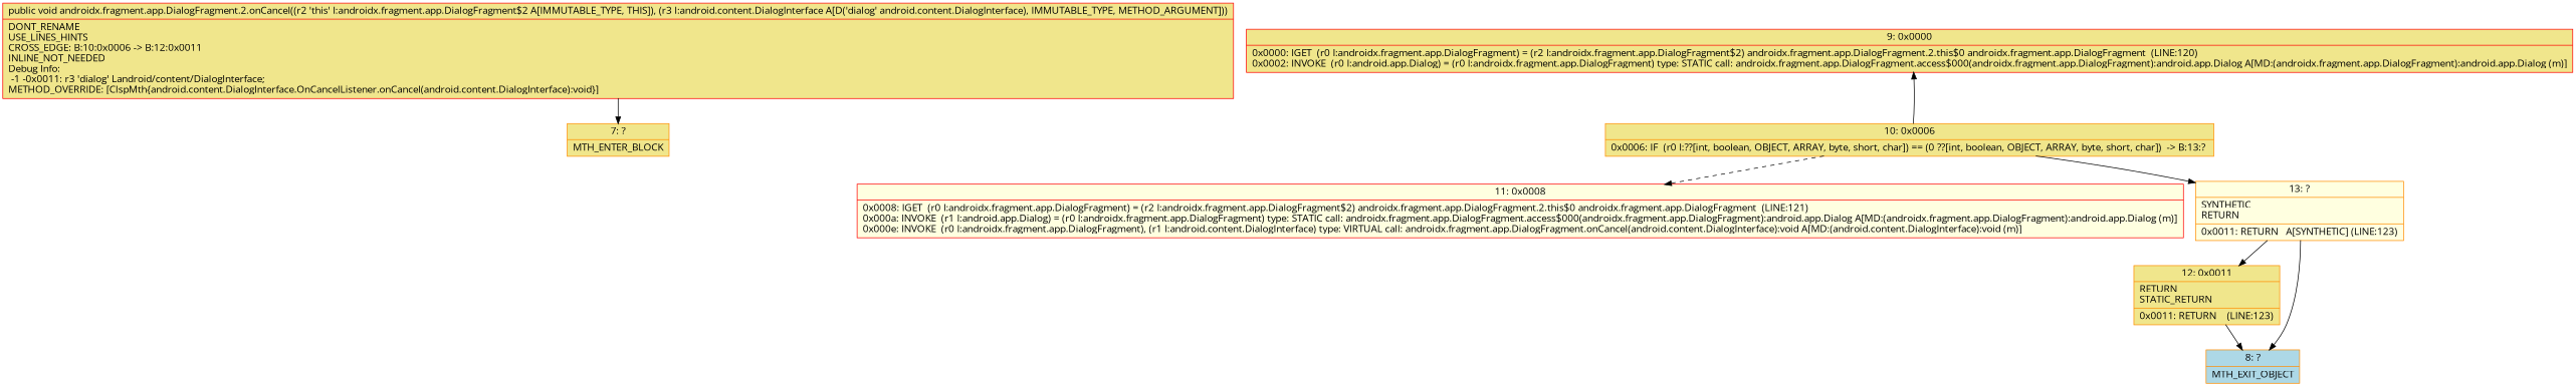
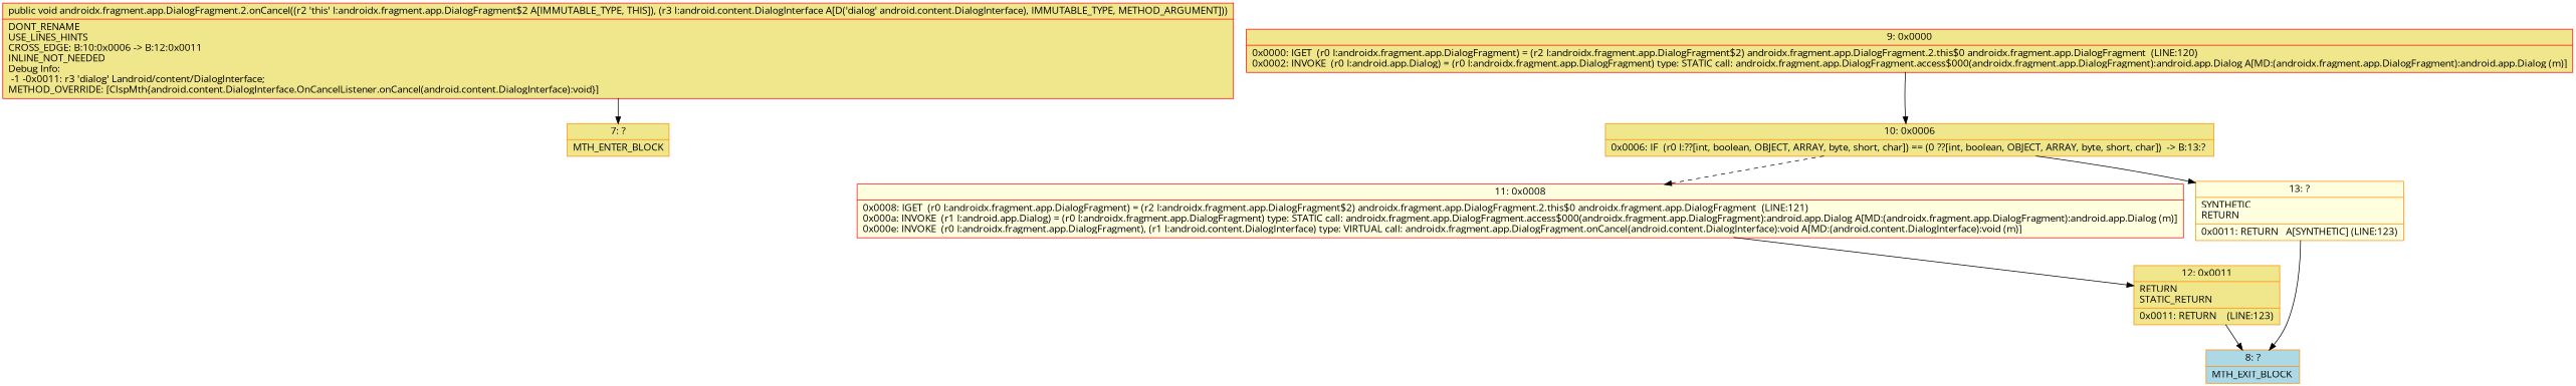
  digraph {
    fontname="Open Sans"
    node [color=darkorange fillcolor=khaki fontname="Open Sans" shape=record style=filled]
    edge [fontname="Open Sans"]
    n1 [label="{7\:\ ?|MTH_ENTER_BLOCK\l}"]
    n2 [color=red label="{9\:\ 0x0000|0x0000: IGET  (r0 I:androidx.fragment.app.DialogFragment) = (r2 I:androidx.fragment.app.DialogFragment$2) androidx.fragment.app.DialogFragment.2.this$0 androidx.fragment.app.DialogFragment  (LINE:120)\l0x0002: INVOKE  (r0 I:android.app.Dialog) = (r0 I:androidx.fragment.app.DialogFragment) type: STATIC call: androidx.fragment.app.DialogFragment.access$000(androidx.fragment.app.DialogFragment):android.app.Dialog A[MD:(androidx.fragment.app.DialogFragment):android.app.Dialog (m)]\l}"]
    n3 [label="{10\:\ 0x0006|0x0006: IF  (r0 I:??[int, boolean, OBJECT, ARRAY, byte, short, char]) == (0 ??[int, boolean, OBJECT, ARRAY, byte, short, char])  \-\> B:13:? \l}"]
    n4 [color=red fillcolor=lightyellow label="{11\:\ 0x0008|0x0008: IGET  (r0 I:androidx.fragment.app.DialogFragment) = (r2 I:androidx.fragment.app.DialogFragment$2) androidx.fragment.app.DialogFragment.2.this$0 androidx.fragment.app.DialogFragment  (LINE:121)\l0x000a: INVOKE  (r1 I:android.app.Dialog) = (r0 I:androidx.fragment.app.DialogFragment) type: STATIC call: androidx.fragment.app.DialogFragment.access$000(androidx.fragment.app.DialogFragment):android.app.Dialog A[MD:(androidx.fragment.app.DialogFragment):android.app.Dialog (m)]\l0x000e: INVOKE  (r0 I:androidx.fragment.app.DialogFragment), (r1 I:android.content.DialogInterface) type: VIRTUAL call: androidx.fragment.app.DialogFragment.onCancel(android.content.DialogInterface):void A[MD:(android.content.DialogInterface):void (m)]\l}"]
    n5 [fillcolor=lightyellow label="{13\:\ ?|SYNTHETIC\lRETURN\l|0x0011: RETURN   A[SYNTHETIC] (LINE:123)\l}"]
    n6 [label="{12\:\ 0x0011|RETURN\lSTATIC_RETURN\l|0x0011: RETURN    (LINE:123)\l}"]
-   n7 [fillcolor=lightblue label="{8\:\ ?|MTH_EXIT_OBJECT\l}"]
+   n7 [fillcolor=lightblue label="{8\:\ ?|MTH_EXIT_BLOCK\l}"]
    n8 [color=red label="{public void androidx.fragment.app.DialogFragment.2.onCancel((r2 'this' I:androidx.fragment.app.DialogFragment$2 A[IMMUTABLE_TYPE, THIS]), (r3 I:android.content.DialogInterface A[D('dialog' android.content.DialogInterface), IMMUTABLE_TYPE, METHOD_ARGUMENT]))  | DONT_RENAME\lUSE_LINES_HINTS\lCROSS_EDGE: B:10:0x0006 \-\> B:12:0x0011\lINLINE_NOT_NEEDED\lDebug Info:\l  \-1 \-0x0011: r3 'dialog' Landroid\/content\/DialogInterface;\lMETHOD_OVERRIDE: [ClspMth\{android.content.DialogInterface.OnCancelListener.onCancel(android.content.DialogInterface):void\}]\l}"]
-   n3 -> n2
+   n2 -> n3
    n3 -> n4 [style=dashed]
    n3 -> n5
-   n5 -> n6
+   n4 -> n6
    n5 -> n7
    n6 -> n7
    n8 -> n1
  }
